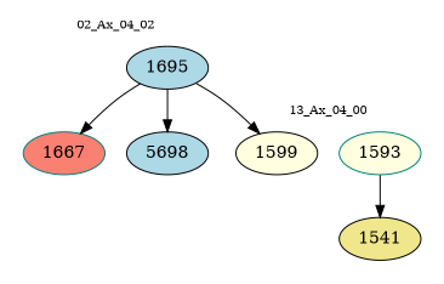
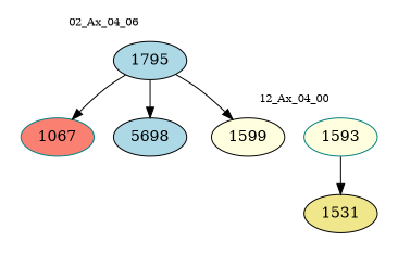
  digraph {
    node [color=black fillcolor=lightyellow style=filled]
    edge [color=black]
    n1 [color=teal label=1593]
-   n2 [fillcolor=khaki label=1541]
+   n2 [fillcolor=khaki label=1531]
    n3 [label=1599]
-   n4 [fillcolor=lightblue label=1695]
-   n5 [color=teal fillcolor=salmon label=1667]
+   n4 [fillcolor=lightblue label=1795]
+   n5 [color=teal fillcolor=salmon label=1067]
    n6 [fillcolor=lightblue label=5698]
    subgraph cluster_1 {
      color=white
      fontsize=10
-     label="13_Ax_04_00"
+     label="12_Ax_04_00"
      n1
      n2
      n3
    }
    subgraph cluster_2 {
      color=white
      fontsize=10
-     label="02_Ax_04_02"
+     label="02_Ax_04_06"
      n4
      n5
      n6
    }
    n1 -> n2
    n4 -> n3
    n4 -> n5
    n4 -> n6
  }
